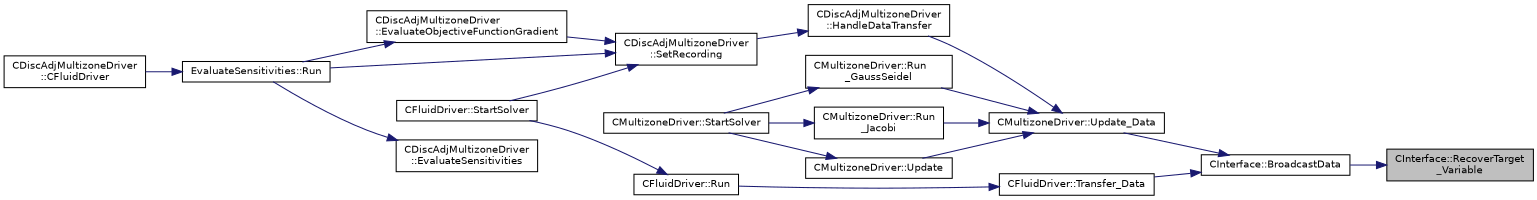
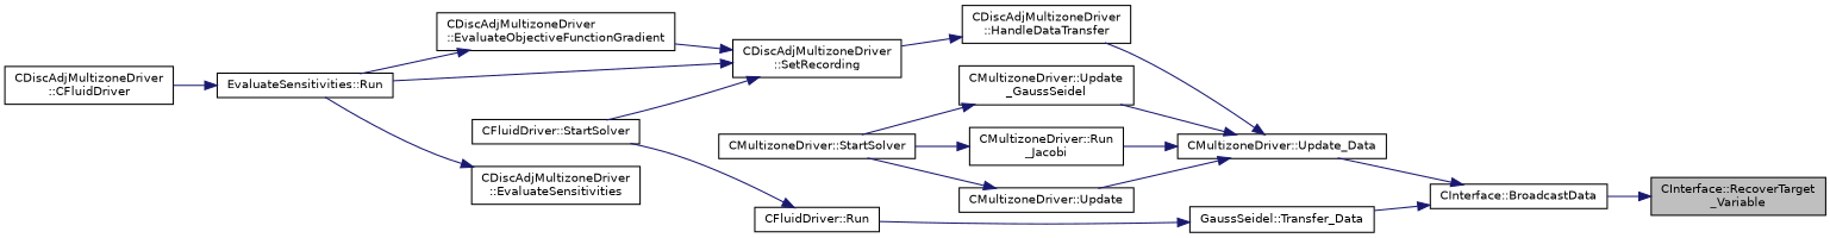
  digraph {
    rankdir=RL
    node [color=black fillcolor=white fontname=Helvetica fontsize=10 shape=record style=filled]
    edge [color=midnightblue dir=back fontname=Helvetica fontsize=10 labelfontname=Helvetica labelfontsize=10 style=solid]
    n1 [fillcolor=grey75 fontcolor=black height=0.2 label="CInterface::RecoverTarget\l_Variable" width=0.4]
    n2 [height=0.2 label="CInterface::BroadcastData" width=0.4]
    n3 [height=0.2 label="CMultizoneDriver::Update_Data" width=0.4]
-   n4 [height=0.2 label="CFluidDriver::Transfer_Data" width=0.4]
+   n4 [height=0.2 label="GaussSeidel::Transfer_Data" width=0.4]
    n5 [height=0.2 label="CDiscAdjMultizoneDriver\l::HandleDataTransfer" width=0.4]
-   n6 [height=0.2 label="CMultizoneDriver::Run\l_GaussSeidel" width=0.4]
+   n6 [height=0.2 label="CMultizoneDriver::Update\l_GaussSeidel" width=0.4]
    n7 [height=0.2 label="CMultizoneDriver::Run\l_Jacobi" width=0.4]
    n8 [height=0.2 label="CMultizoneDriver::Update" width=0.4]
    n9 [height=0.2 label="CFluidDriver::Run" width=0.4]
    n10 [height=0.2 label="CDiscAdjMultizoneDriver\l::SetRecording" width=0.4]
    n11 [height=0.2 label="CMultizoneDriver::StartSolver" width=0.4]
    n12 [height=0.2 label="CDiscAdjMultizoneDriver\l::EvaluateObjectiveFunctionGradient" width=0.4]
    n13 [height=0.2 label="EvaluateSensitivities::Run" width=0.4]
    n14 [height=0.2 label="CFluidDriver::StartSolver" width=0.4]
    n15 [height=0.2 label="CDiscAdjMultizoneDriver\l::CFluidDriver" width=0.4]
    n16 [height=0.2 label="CDiscAdjMultizoneDriver\l::EvaluateSensitivities" width=0.4]
    n1 -> n2
    n2 -> n3
    n2 -> n4
    n3 -> n5
    n3 -> n6
    n3 -> n7
    n3 -> n8
    n4 -> n9
    n5 -> n10
    n6 -> n11
    n7 -> n11
    n8 -> n11
    n9 -> n14
    n10 -> n12
    n10 -> n13
    n10 -> n14
    n12 -> n13
    n13 -> n15
    n16 -> n13
  }
